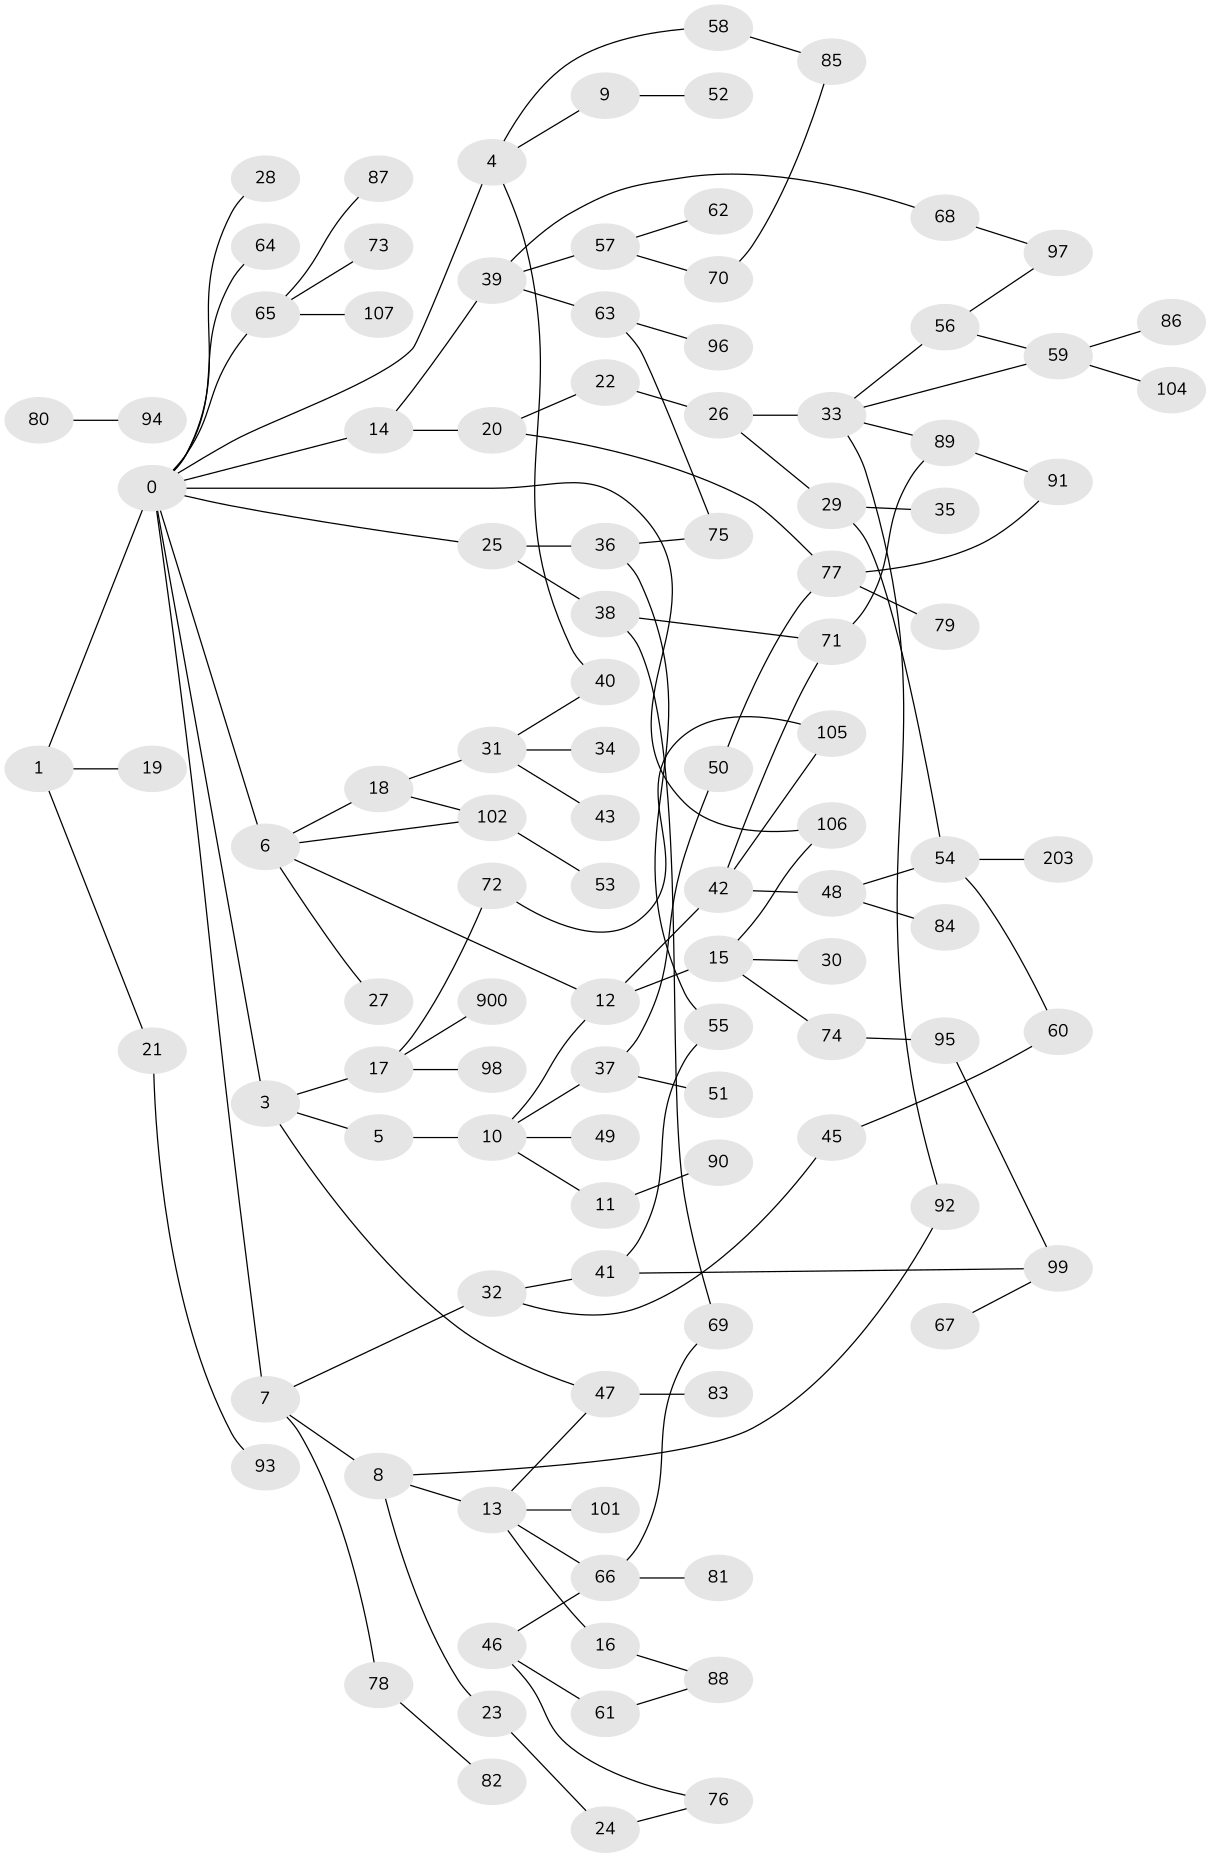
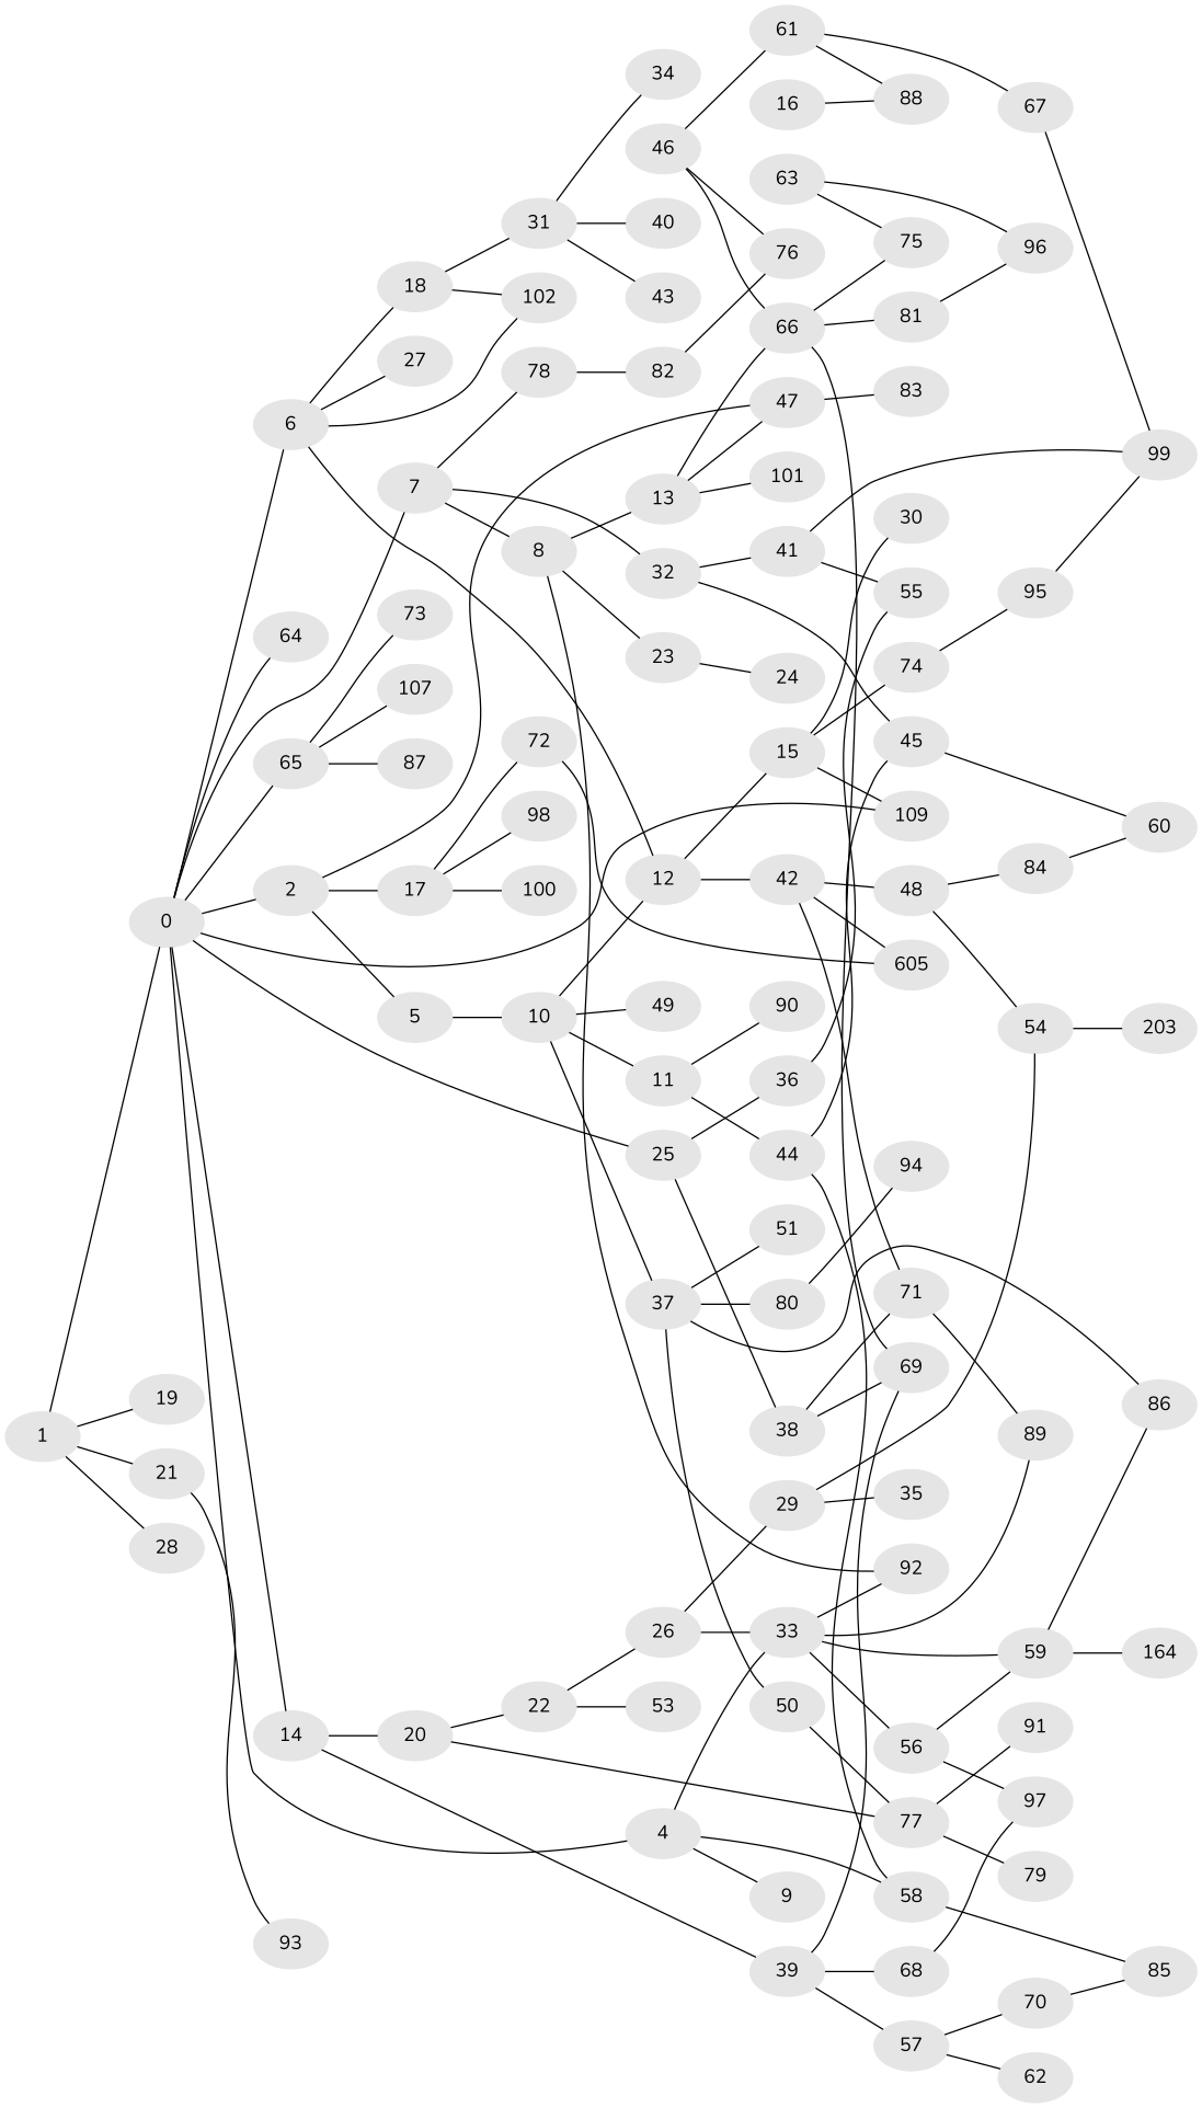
  graph {
    fontname=Nunito
    rankdir=LR
    node [color=gray90 fontname=Nunito style=filled]
    edge [fontname=Nunito]
    n1 [label=0]
    1
    19
    21
-   3
+   3 [label=2]
    4
    6
    7
    14
    25
    28
    64
    65
-   106
+   106 [label=109]
    93
    5
    17
    47
    9
    33
    58
    12
    18
    27
    102
    8
    32
    78
    20
    39
    36
    38
    87
    73
    107
    10
    72
    98
-   100 [label=900]
+   100
    83
-   52
    92
    56
    59
    89
    85
    11
    37
    49
    15
    42
    31
    13
    23
    41
    45
    82
    16
    66
    101
    24
+   44
    90
    50
    51
    80
    86
    30
    74
    71
    48
-   105
+   105 [label=605]
    88
    69
    75
    81
    22
    77
    57
    63
    68
    95
    34
    40
    43
    26
    53
    46
    76
    61
    29
    55
    35
    54
    60
    n96 [label=203]
    99
    97
-   104
+   104 [label=164]
    91
    94
    62
    70
    96
    84
    67
    79
    n1 -- 3
    n1 -- 4
    n1 -- 6
    n1 -- 7
    n1 -- 14
    n1 -- 25
-   n1 -- 28
+   1 -- 28
    n1 -- 64
    n1 -- 65
    n1 -- 106
    1 -- n1
    1 -- 19
    1 -- 21
    21 -- 93
    3 -- 5
    3 -- 17
    3 -- 47
    4 -- 9
-   4 -- 40
+   4 -- 33
    4 -- 58
    6 -- 12
    6 -- 18
    6 -- 27
    6 -- 102
    7 -- 8
    7 -- 32
    7 -- 78
    14 -- 20
    14 -- 39
    25 -- 36
    25 -- 38
    65 -- 87
    65 -- 73
    65 -- 107
    5 -- 10
    17 -- 72
    17 -- 98
    17 -- 100
    47 -- 83
-   9 -- 52
    33 -- 92
    33 -- 56
    33 -- 59
    33 -- 89
    58 -- 85
    12 -- 15
    12 -- 42
    18 -- 102
    18 -- 31
    8 -- 92
    8 -- 13
    8 -- 23
    32 -- 41
    32 -- 45
    78 -- 82
    20 -- 22
    20 -- 77
    39 -- 57
-   39 -- 63
+   39 -- 69
    39 -- 68
    36 -- 55
    38 -- 71
    38 -- 69
    10 -- 12
    10 -- 11
    10 -- 37
    10 -- 49
    72 -- 105
    56 -- 59
    56 -- 97
    59 -- 86
    59 -- 104
-   89 -- 91
+   11 -- 44
    11 -- 90
    37 -- 50
    37 -- 51
+   37 -- 80
+   37 -- 86
    15 -- 106
    15 -- 30
    15 -- 74
    42 -- 71
    42 -- 48
    42 -- 105
    31 -- 34
    31 -- 40
    31 -- 43
    13 -- 47
-   13 -- 16
    13 -- 66
    13 -- 101
    23 -- 24
    41 -- 55
    41 -- 99
    45 -- 60
    16 -- 88
    66 -- 69
-   36 -- 75
+   66 -- 75
    66 -- 81
-   24 -- 76
+   82 -- 76
+   44 -- 58
+   44 -- 45
    50 -- 77
    80 -- 94
    74 -- 95
    71 -- 89
    48 -- 54
    48 -- 84
+   81 -- 96
    22 -- 26
-   102 -- 53
+   22 -- 53
    77 -- 91
    77 -- 79
    57 -- 62
    57 -- 70
    63 -- 75
    63 -- 96
    68 -- 97
    95 -- 99
    26 -- 33
    26 -- 29
    46 -- 66
    46 -- 76
    46 -- 61
    61 -- 88
+   61 -- 67
    29 -- 35
    29 -- 54
-   54 -- 60
+   84 -- 60
    54 -- n96
    70 -- 85
    67 -- 99
  }
